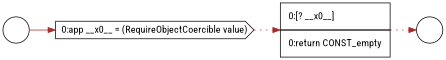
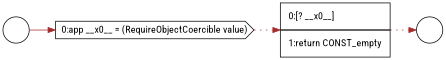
  digraph {
    rankdir=LR
    fontname="Roboto Condensed"
    node [color=black fillcolor=white shape=circle style=filled fontname="Roboto Condensed"]
    edge [color=brown style=dotted fontname="Roboto Condensed"]
    n1 [label=" "]
    n2 [label=<<font color="black">0:app __x0__ = (RequireObjectCoercible value)</font>> shape=cds]
-   n3 [label=<<font color="black">     <table border="0" cellborder="1" cellspacing="0" cellpadding="10">       <tr><td align="left">0:[? __x0__]</td></tr>       <tr><td align="left">0:return CONST_empty</td></tr>     </table>   </font>> margin=0 shape=none]
+   n3 [label=<<font color="black">     <table border="0" cellborder="1" cellspacing="0" cellpadding="10">       <tr><td align="left">0:[? __x0__]</td></tr>       <tr><td align="left">1:return CONST_empty</td></tr>     </table>   </font>> margin=0 shape=none]
    n4 [label=" "]
    n1 -> n2 [style=solid]
    n2 -> n3
    n3 -> n4
  }
